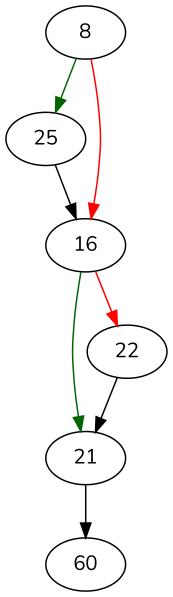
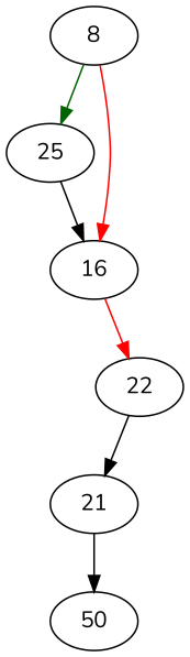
  strict digraph {
    fontname=Nunito
    node [fontname=Nunito]
    edge [fontname=Nunito]
    n1 [entry=true label=8]
    n2 [label=25]
    16
    21
    22
-   50 [label=60]
+   50
    n1 -> n2 [color=darkgreen cond=true]
    n1 -> 16 [color=red cond=false]
    n2 -> 16
-   16 -> 21 [color=darkgreen cond=true]
    16 -> 22 [color=red cond=false]
    21 -> 50
    22 -> 21
  }
